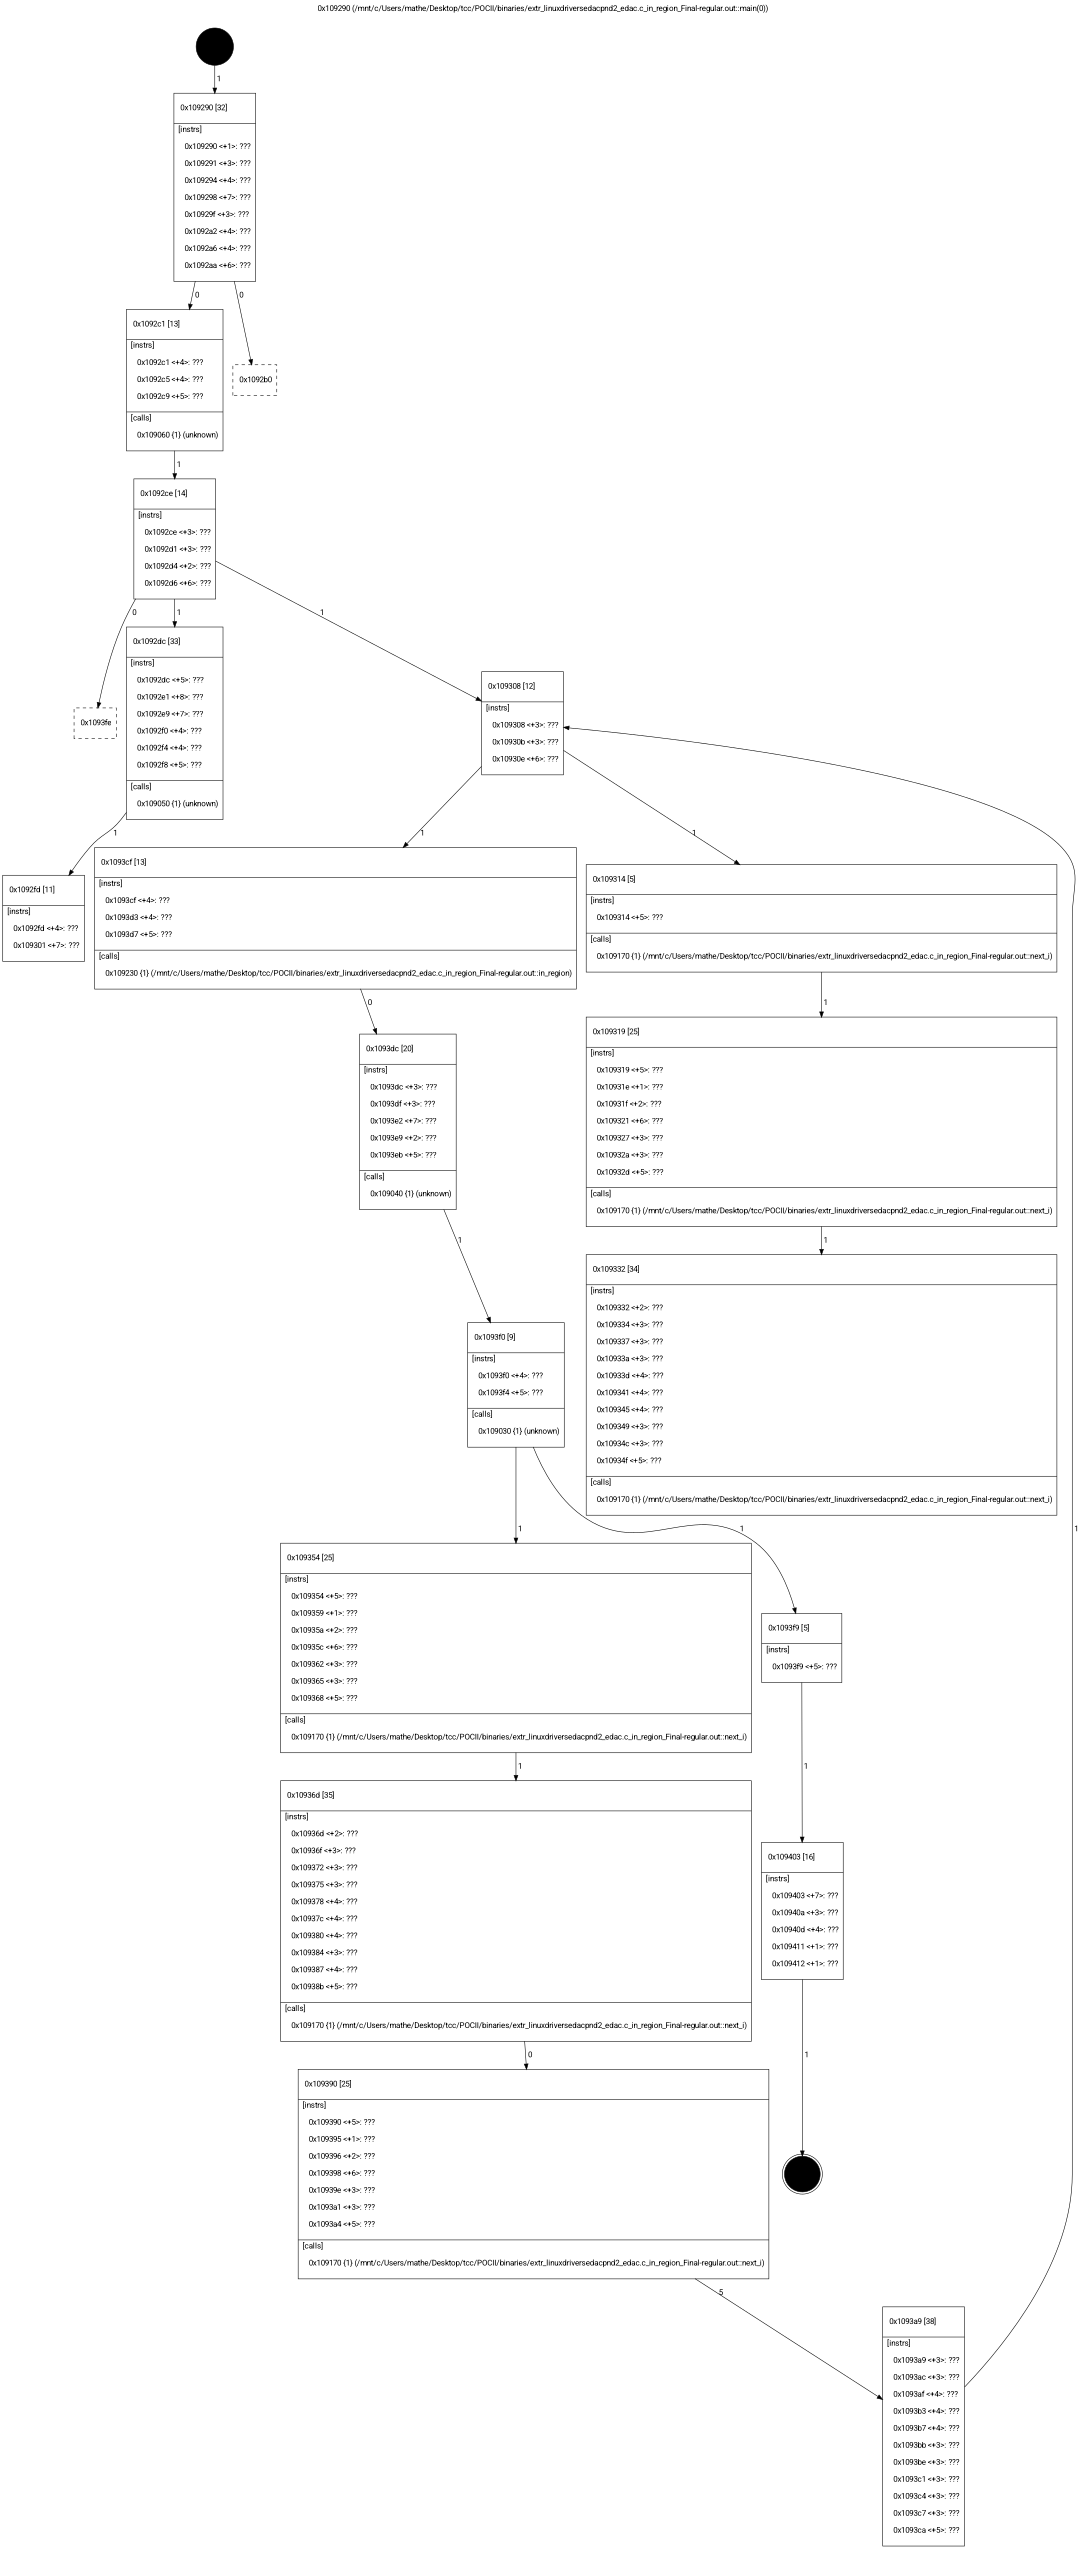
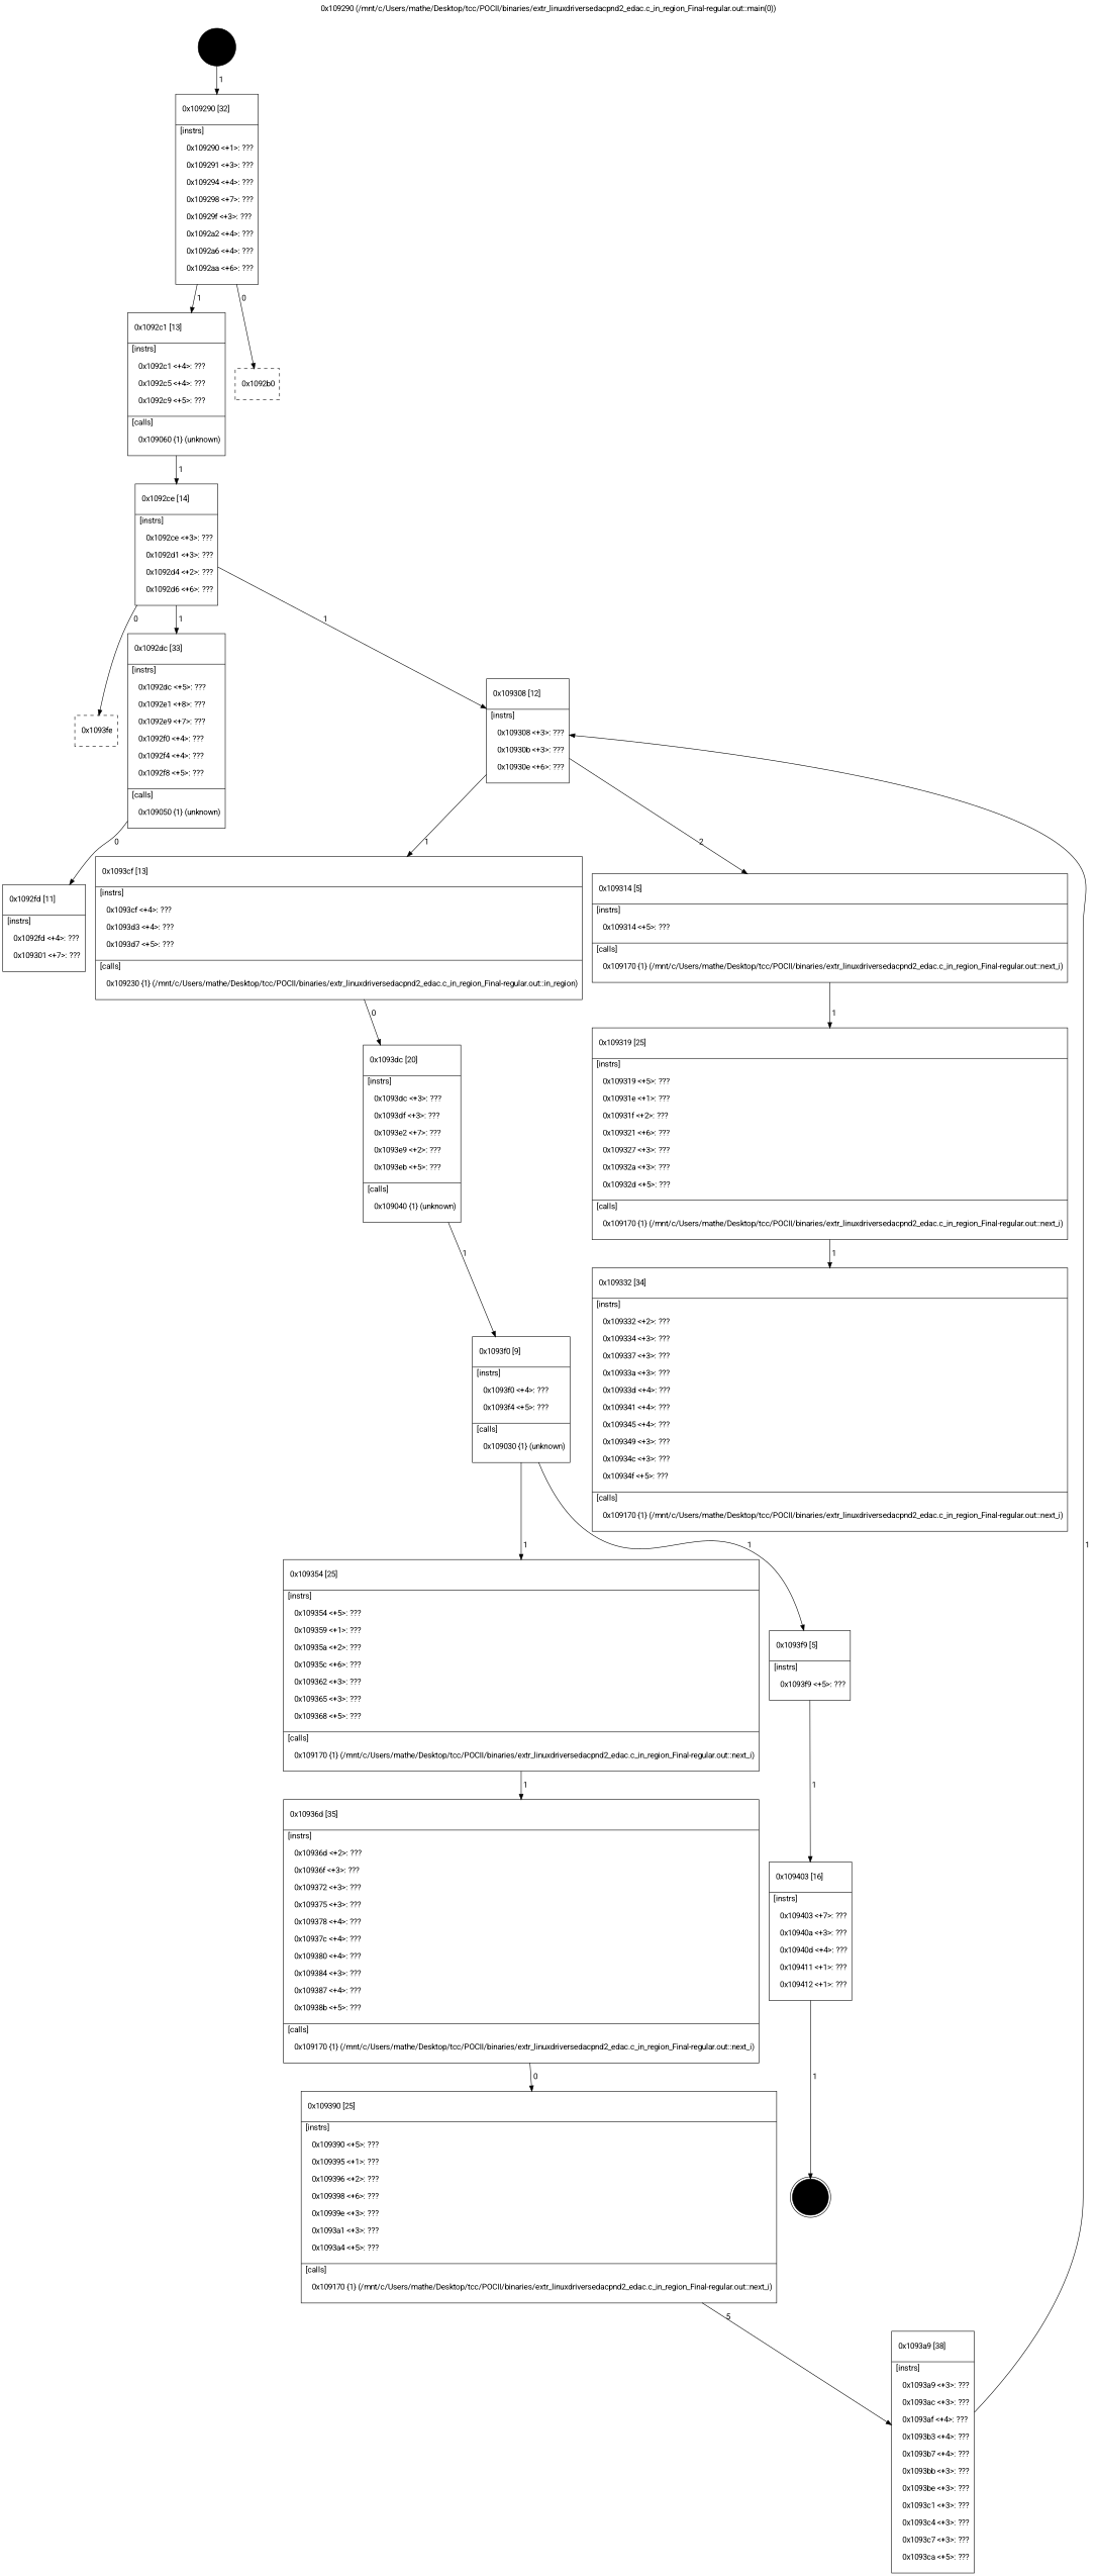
  digraph {
    fontname=Roboto
    label="0x109290 (/mnt/c/Users/mathe/Desktop/tcc/POCII/binaries/extr_linuxdriversedacpnd2_edac.c_in_region_Final-regular.out::main(0))"
    labelloc=t
    node [fontname=Roboto shape=record]
    edge [fontname=Roboto]
    Entry [fillcolor=black height=0.3 shape=circle style=filled width=0.3]
    n2 [label="{\n     0x109290 [32]\l\n     | [instrs]\l\n     &nbsp;&nbsp;0x109290 \<+1\>: ???\l\n     &nbsp;&nbsp;0x109291 \<+3\>: ???\l\n     &nbsp;&nbsp;0x109294 \<+4\>: ???\l\n     &nbsp;&nbsp;0x109298 \<+7\>: ???\l\n     &nbsp;&nbsp;0x10929f \<+3\>: ???\l\n     &nbsp;&nbsp;0x1092a2 \<+4\>: ???\l\n     &nbsp;&nbsp;0x1092a6 \<+4\>: ???\l\n     &nbsp;&nbsp;0x1092aa \<+6\>: ???\l\n  }"]
    n3 [label="{\n     0x1092c1 [13]\l\n     | [instrs]\l\n     &nbsp;&nbsp;0x1092c1 \<+4\>: ???\l\n     &nbsp;&nbsp;0x1092c5 \<+4\>: ???\l\n     &nbsp;&nbsp;0x1092c9 \<+5\>: ???\l\n     | [calls]\l\n     &nbsp;&nbsp;0x109060 \{1\} (unknown)\l\n  }"]
    n4 [label="{\n     0x1092b0\l\n  }" style=dashed]
    n5 [label="{\n     0x1092ce [14]\l\n     | [instrs]\l\n     &nbsp;&nbsp;0x1092ce \<+3\>: ???\l\n     &nbsp;&nbsp;0x1092d1 \<+3\>: ???\l\n     &nbsp;&nbsp;0x1092d4 \<+2\>: ???\l\n     &nbsp;&nbsp;0x1092d6 \<+6\>: ???\l\n  }"]
    n6 [label="{\n     0x1093fe\l\n  }" style=dashed]
    n7 [label="{\n     0x1092dc [33]\l\n     | [instrs]\l\n     &nbsp;&nbsp;0x1092dc \<+5\>: ???\l\n     &nbsp;&nbsp;0x1092e1 \<+8\>: ???\l\n     &nbsp;&nbsp;0x1092e9 \<+7\>: ???\l\n     &nbsp;&nbsp;0x1092f0 \<+4\>: ???\l\n     &nbsp;&nbsp;0x1092f4 \<+4\>: ???\l\n     &nbsp;&nbsp;0x1092f8 \<+5\>: ???\l\n     | [calls]\l\n     &nbsp;&nbsp;0x109050 \{1\} (unknown)\l\n  }"]
    n8 [label="{\n     0x109308 [12]\l\n     | [instrs]\l\n     &nbsp;&nbsp;0x109308 \<+3\>: ???\l\n     &nbsp;&nbsp;0x10930b \<+3\>: ???\l\n     &nbsp;&nbsp;0x10930e \<+6\>: ???\l\n  }"]
    n9 [label="{\n     0x1092fd [11]\l\n     | [instrs]\l\n     &nbsp;&nbsp;0x1092fd \<+4\>: ???\l\n     &nbsp;&nbsp;0x109301 \<+7\>: ???\l\n  }"]
    Exit [fillcolor=black height=0.3 peripheries=2 shape=circle style=filled width=0.3]
    n11 [label="{\n     0x1093cf [13]\l\n     | [instrs]\l\n     &nbsp;&nbsp;0x1093cf \<+4\>: ???\l\n     &nbsp;&nbsp;0x1093d3 \<+4\>: ???\l\n     &nbsp;&nbsp;0x1093d7 \<+5\>: ???\l\n     | [calls]\l\n     &nbsp;&nbsp;0x109230 \{1\} (/mnt/c/Users/mathe/Desktop/tcc/POCII/binaries/extr_linuxdriversedacpnd2_edac.c_in_region_Final-regular.out::in_region)\l\n  }"]
    n12 [label="{\n     0x109314 [5]\l\n     | [instrs]\l\n     &nbsp;&nbsp;0x109314 \<+5\>: ???\l\n     | [calls]\l\n     &nbsp;&nbsp;0x109170 \{1\} (/mnt/c/Users/mathe/Desktop/tcc/POCII/binaries/extr_linuxdriversedacpnd2_edac.c_in_region_Final-regular.out::next_i)\l\n  }"]
    n13 [label="{\n     0x1093dc [20]\l\n     | [instrs]\l\n     &nbsp;&nbsp;0x1093dc \<+3\>: ???\l\n     &nbsp;&nbsp;0x1093df \<+3\>: ???\l\n     &nbsp;&nbsp;0x1093e2 \<+7\>: ???\l\n     &nbsp;&nbsp;0x1093e9 \<+2\>: ???\l\n     &nbsp;&nbsp;0x1093eb \<+5\>: ???\l\n     | [calls]\l\n     &nbsp;&nbsp;0x109040 \{1\} (unknown)\l\n  }"]
    n14 [label="{\n     0x109319 [25]\l\n     | [instrs]\l\n     &nbsp;&nbsp;0x109319 \<+5\>: ???\l\n     &nbsp;&nbsp;0x10931e \<+1\>: ???\l\n     &nbsp;&nbsp;0x10931f \<+2\>: ???\l\n     &nbsp;&nbsp;0x109321 \<+6\>: ???\l\n     &nbsp;&nbsp;0x109327 \<+3\>: ???\l\n     &nbsp;&nbsp;0x10932a \<+3\>: ???\l\n     &nbsp;&nbsp;0x10932d \<+5\>: ???\l\n     | [calls]\l\n     &nbsp;&nbsp;0x109170 \{1\} (/mnt/c/Users/mathe/Desktop/tcc/POCII/binaries/extr_linuxdriversedacpnd2_edac.c_in_region_Final-regular.out::next_i)\l\n  }"]
    n15 [label="{\n     0x1093f0 [9]\l\n     | [instrs]\l\n     &nbsp;&nbsp;0x1093f0 \<+4\>: ???\l\n     &nbsp;&nbsp;0x1093f4 \<+5\>: ???\l\n     | [calls]\l\n     &nbsp;&nbsp;0x109030 \{1\} (unknown)\l\n  }"]
    n16 [label="{\n     0x109332 [34]\l\n     | [instrs]\l\n     &nbsp;&nbsp;0x109332 \<+2\>: ???\l\n     &nbsp;&nbsp;0x109334 \<+3\>: ???\l\n     &nbsp;&nbsp;0x109337 \<+3\>: ???\l\n     &nbsp;&nbsp;0x10933a \<+3\>: ???\l\n     &nbsp;&nbsp;0x10933d \<+4\>: ???\l\n     &nbsp;&nbsp;0x109341 \<+4\>: ???\l\n     &nbsp;&nbsp;0x109345 \<+4\>: ???\l\n     &nbsp;&nbsp;0x109349 \<+3\>: ???\l\n     &nbsp;&nbsp;0x10934c \<+3\>: ???\l\n     &nbsp;&nbsp;0x10934f \<+5\>: ???\l\n     | [calls]\l\n     &nbsp;&nbsp;0x109170 \{1\} (/mnt/c/Users/mathe/Desktop/tcc/POCII/binaries/extr_linuxdriversedacpnd2_edac.c_in_region_Final-regular.out::next_i)\l\n  }"]
    n17 [label="{\n     0x109354 [25]\l\n     | [instrs]\l\n     &nbsp;&nbsp;0x109354 \<+5\>: ???\l\n     &nbsp;&nbsp;0x109359 \<+1\>: ???\l\n     &nbsp;&nbsp;0x10935a \<+2\>: ???\l\n     &nbsp;&nbsp;0x10935c \<+6\>: ???\l\n     &nbsp;&nbsp;0x109362 \<+3\>: ???\l\n     &nbsp;&nbsp;0x109365 \<+3\>: ???\l\n     &nbsp;&nbsp;0x109368 \<+5\>: ???\l\n     | [calls]\l\n     &nbsp;&nbsp;0x109170 \{1\} (/mnt/c/Users/mathe/Desktop/tcc/POCII/binaries/extr_linuxdriversedacpnd2_edac.c_in_region_Final-regular.out::next_i)\l\n  }"]
    n18 [label="{\n     0x10936d [35]\l\n     | [instrs]\l\n     &nbsp;&nbsp;0x10936d \<+2\>: ???\l\n     &nbsp;&nbsp;0x10936f \<+3\>: ???\l\n     &nbsp;&nbsp;0x109372 \<+3\>: ???\l\n     &nbsp;&nbsp;0x109375 \<+3\>: ???\l\n     &nbsp;&nbsp;0x109378 \<+4\>: ???\l\n     &nbsp;&nbsp;0x10937c \<+4\>: ???\l\n     &nbsp;&nbsp;0x109380 \<+4\>: ???\l\n     &nbsp;&nbsp;0x109384 \<+3\>: ???\l\n     &nbsp;&nbsp;0x109387 \<+4\>: ???\l\n     &nbsp;&nbsp;0x10938b \<+5\>: ???\l\n     | [calls]\l\n     &nbsp;&nbsp;0x109170 \{1\} (/mnt/c/Users/mathe/Desktop/tcc/POCII/binaries/extr_linuxdriversedacpnd2_edac.c_in_region_Final-regular.out::next_i)\l\n  }"]
    n19 [label="{\n     0x109390 [25]\l\n     | [instrs]\l\n     &nbsp;&nbsp;0x109390 \<+5\>: ???\l\n     &nbsp;&nbsp;0x109395 \<+1\>: ???\l\n     &nbsp;&nbsp;0x109396 \<+2\>: ???\l\n     &nbsp;&nbsp;0x109398 \<+6\>: ???\l\n     &nbsp;&nbsp;0x10939e \<+3\>: ???\l\n     &nbsp;&nbsp;0x1093a1 \<+3\>: ???\l\n     &nbsp;&nbsp;0x1093a4 \<+5\>: ???\l\n     | [calls]\l\n     &nbsp;&nbsp;0x109170 \{1\} (/mnt/c/Users/mathe/Desktop/tcc/POCII/binaries/extr_linuxdriversedacpnd2_edac.c_in_region_Final-regular.out::next_i)\l\n  }"]
    n20 [label="{\n     0x1093a9 [38]\l\n     | [instrs]\l\n     &nbsp;&nbsp;0x1093a9 \<+3\>: ???\l\n     &nbsp;&nbsp;0x1093ac \<+3\>: ???\l\n     &nbsp;&nbsp;0x1093af \<+4\>: ???\l\n     &nbsp;&nbsp;0x1093b3 \<+4\>: ???\l\n     &nbsp;&nbsp;0x1093b7 \<+4\>: ???\l\n     &nbsp;&nbsp;0x1093bb \<+3\>: ???\l\n     &nbsp;&nbsp;0x1093be \<+3\>: ???\l\n     &nbsp;&nbsp;0x1093c1 \<+3\>: ???\l\n     &nbsp;&nbsp;0x1093c4 \<+3\>: ???\l\n     &nbsp;&nbsp;0x1093c7 \<+3\>: ???\l\n     &nbsp;&nbsp;0x1093ca \<+5\>: ???\l\n  }"]
    n21 [label="{\n     0x1093f9 [5]\l\n     | [instrs]\l\n     &nbsp;&nbsp;0x1093f9 \<+5\>: ???\l\n  }"]
    n22 [label="{\n     0x109403 [16]\l\n     | [instrs]\l\n     &nbsp;&nbsp;0x109403 \<+7\>: ???\l\n     &nbsp;&nbsp;0x10940a \<+3\>: ???\l\n     &nbsp;&nbsp;0x10940d \<+4\>: ???\l\n     &nbsp;&nbsp;0x109411 \<+1\>: ???\l\n     &nbsp;&nbsp;0x109412 \<+1\>: ???\l\n  }"]
    Entry -> n2 [label=" 1"]
-   n2 -> n3 [label=" 0"]
+   n2 -> n3 [label=" 1"]
    n2 -> n4 [label=" 0"]
    n3 -> n5 [label=" 1"]
    n5 -> n6 [label=" 0"]
    n5 -> n7 [label=" 1"]
    n5 -> n8 [label=" 1"]
-   n7 -> n9 [label=" 1"]
+   n7 -> n9 [label=" 0"]
    n8 -> n11 [label=" 1"]
-   n8 -> n12 [label=" 1"]
+   n8 -> n12 [label=" 2"]
    n11 -> n13 [label=" 0"]
    n12 -> n14 [label=" 1"]
    n13 -> n15 [label=" 1"]
    n14 -> n16 [label=" 1"]
    n15 -> n17 [label=" 1"]
    n15 -> n21 [label=" 1"]
    n17 -> n18 [label=" 1"]
    n18 -> n19 [label=" 0"]
    n19 -> n20 [label=" 5"]
    n20 -> n8 [label=" 1"]
    n21 -> n22 [label=" 1"]
    n22 -> Exit [label=" 1"]
  }
